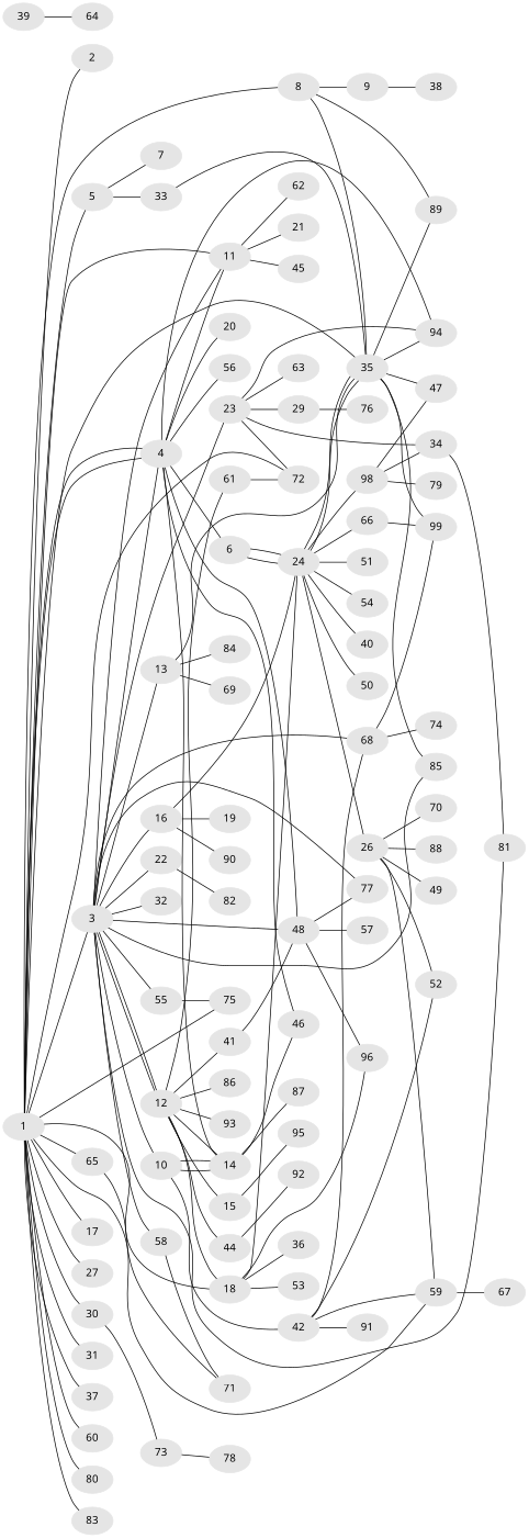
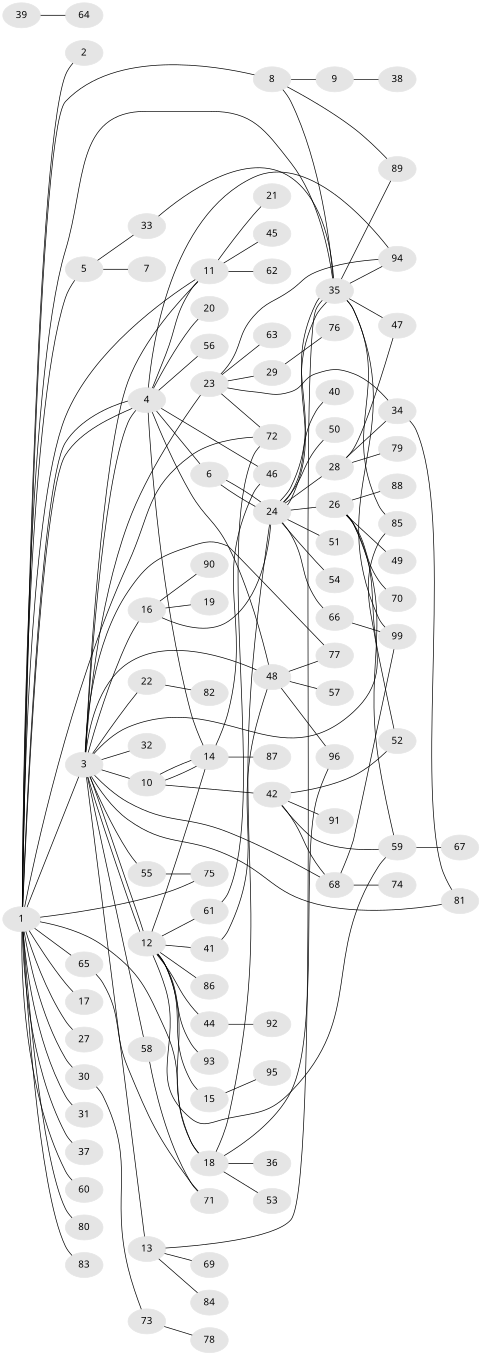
  graph {
    fontname="Noto Sans"
    rankdir=LR
    node [color=gray90 fontname="Noto Sans" style=filled]
    edge [fontname="Noto Sans"]
    1
    2
    3
    4
    5
    8
    11
    17
    18
    27
    30
    31
    35
    37
    59
    60
    65
    72
    75
    80
    83
    10
    12
    13
    16
    22
    23
    32
    48
    55
    58
    68
    77
    81
    85
    6
    14
    20
    46
    56
    94
    7
    33
    9
    89
    21
    45
    62
    24
    36
    53
    96
    73
    47
    n55 [label=99]
    67
    71
    42
    15
    41
    44
    61
    86
    93
    69
    84
    19
    90
    82
    29
    34
    63
    57
    74
    87
    26
-   28 [label=98]
+   28
    40
    50
    51
    54
    66
    38
    52
    91
    95
    92
    76
    49
    70
    88
    79
    39
    64
    78
    1 -- 2
    1 -- 3
    1 -- 4
    1 -- 4
    1 -- 5
    1 -- 8
    1 -- 11
    1 -- 17
    1 -- 18
    1 -- 27
    1 -- 30
    1 -- 31
    1 -- 35
    1 -- 37
-   1 -- 59
+   12 -- 59
    1 -- 60
    1 -- 65
    1 -- 72
    1 -- 75
    1 -- 80
    1 -- 83
    3 -- 4
    3 -- 11
    3 -- 10
    3 -- 12
    3 -- 12
    3 -- 13
    3 -- 16
    3 -- 22
    3 -- 23
    3 -- 32
    3 -- 48
    3 -- 55
    3 -- 58
    3 -- 68
    3 -- 77
    3 -- 81
    3 -- 85
    4 -- 11
    4 -- 48
    4 -- 6
    4 -- 14
    4 -- 20
    4 -- 46
    4 -- 56
    4 -- 94
    5 -- 7
    5 -- 33
    8 -- 35
    8 -- 9
    8 -- 89
    11 -- 21
    11 -- 45
    11 -- 62
    18 -- 24
    18 -- 36
    18 -- 53
    18 -- 96
    30 -- 73
    35 -- 85
    35 -- 94
    35 -- 89
    35 -- 47
    35 -- n55
    59 -- 67
    65 -- 71
    10 -- 14
    10 -- 14
    10 -- 42
    12 -- 18
    12 -- 14
    12 -- 15
    12 -- 41
    12 -- 44
    12 -- 61
    12 -- 86
    12 -- 93
    13 -- 35
    13 -- 69
    13 -- 84
    16 -- 24
    16 -- 19
    16 -- 90
    22 -- 82
    23 -- 72
    23 -- 94
    23 -- 29
    23 -- 34
    23 -- 63
    48 -- 77
    48 -- 96
    48 -- 57
    55 -- 75
    58 -- 71
    68 -- n55
    68 -- 74
    6 -- 24
    6 -- 24
    14 -- 46
    14 -- 87
    33 -- 35
    9 -- 38
    24 -- 35
    24 -- 35
    24 -- 26
    24 -- 28
    24 -- 40
    24 -- 50
    24 -- 51
    24 -- 54
    24 -- 66
    73 -- 78
    42 -- 59
    42 -- 68
    42 -- 52
    42 -- 91
    15 -- 95
    41 -- 48
    44 -- 92
    61 -- 72
    29 -- 76
    34 -- 81
    26 -- 59
    26 -- 52
    26 -- 49
    26 -- 70
    26 -- 88
    28 -- 47
    28 -- 34
    28 -- 79
    66 -- n55
    39 -- 64
  }
